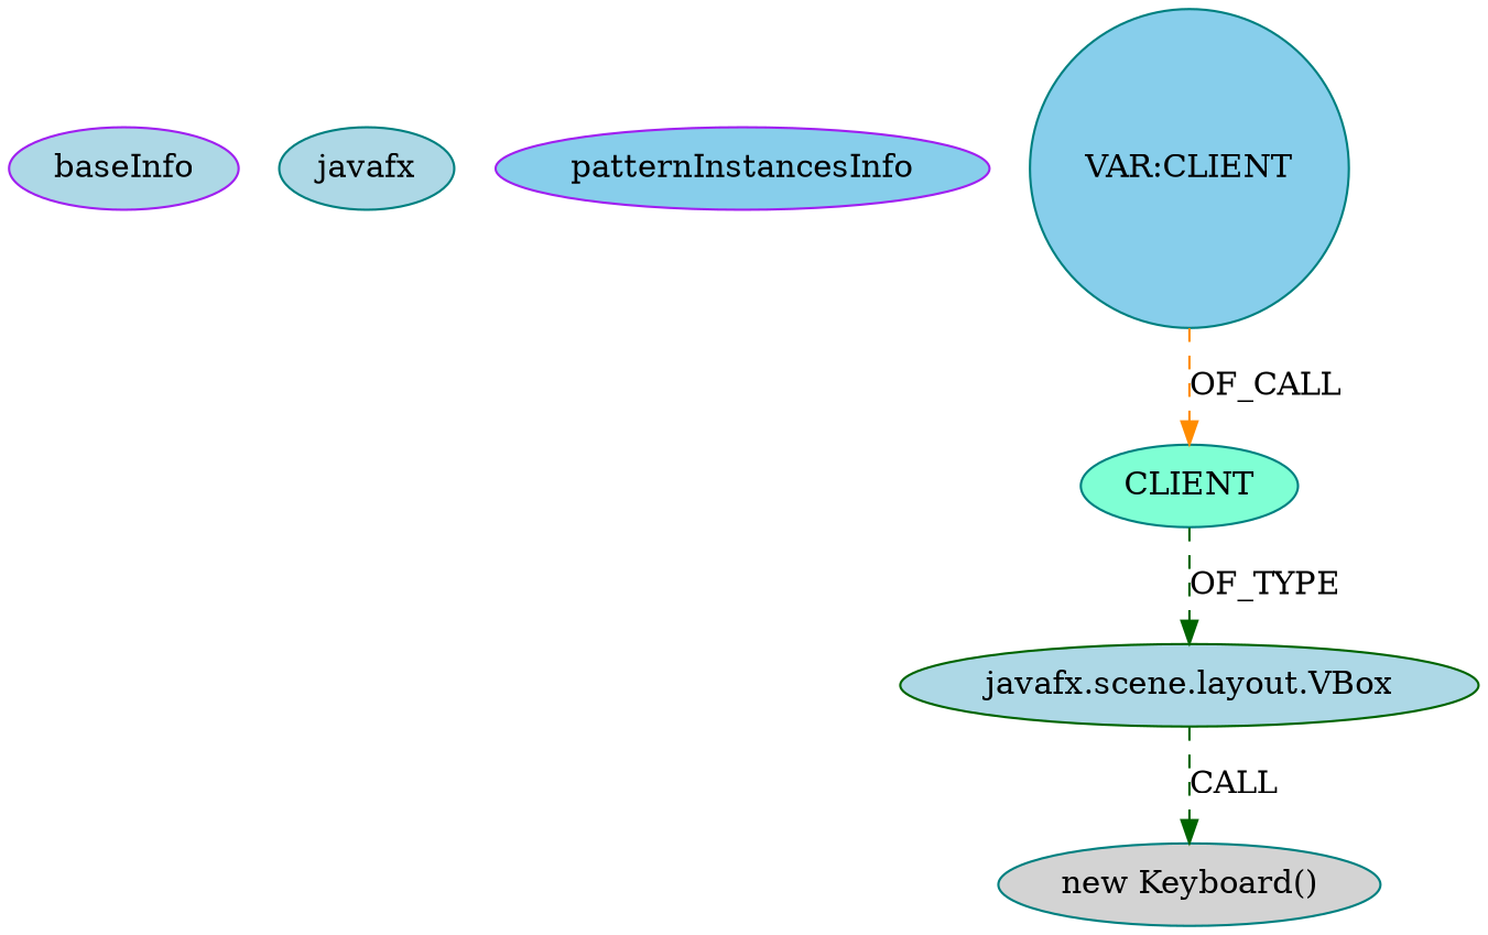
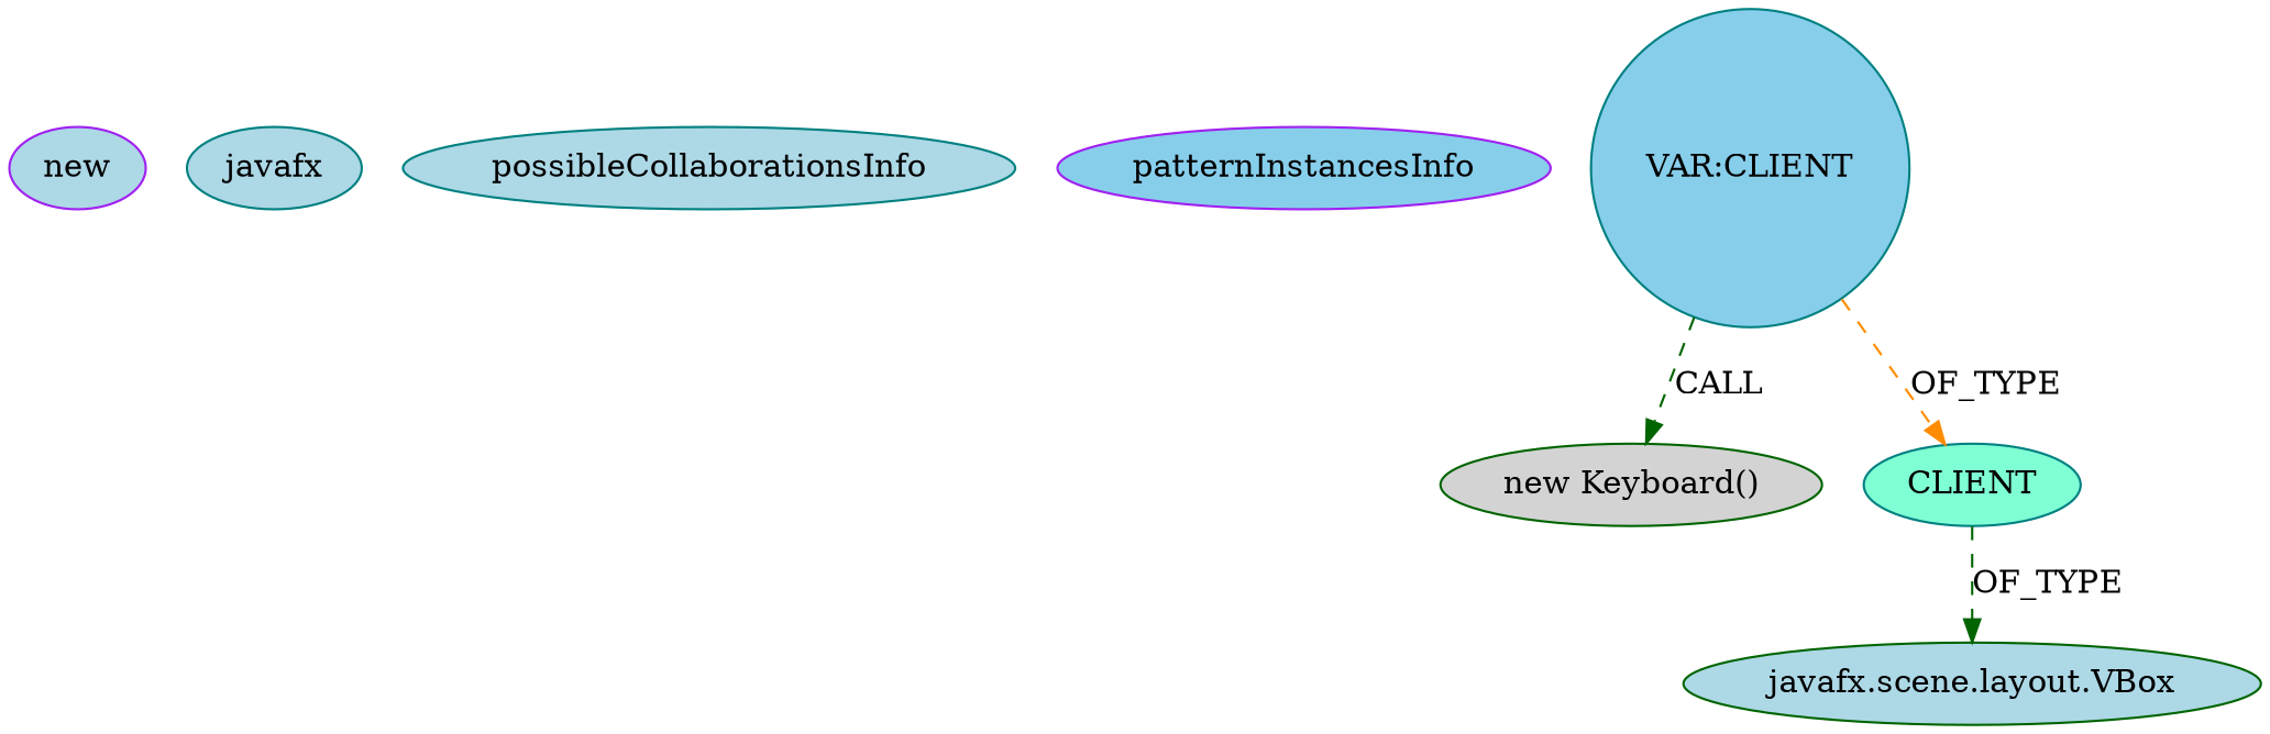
  digraph {
    node [color=teal fillcolor=lightblue style=filled]
    edge [color=darkgreen style=dashed]
-   baseInfo [category=pattern color=purple graphId=4518 isAnonymous=false possibleRelation=false]
+   baseInfo [category=pattern color=purple graphId=4518 isAnonymous=false possibleRelation=false label=new]
    n2 [label=javafx]
+   possibleCollaborationsInfo
    patternInstancesInfo [0="itollu-keyboard~/itollu-keyboard/keyboard-master/keyboard/src/main/java/tel/itollu/javafx/controls/screenKeyboard/HelloJavaFX.java~HelloJavaFX~3227" 1="TobyRet-resizableKeyboard~/TobyRet-resizableKeyboard/resizableKeyboard-master/src/sample/Keyboard/ResizableKeyboardSample.java~ResizableKeyboardSample~1469" color=purple fillcolor=skyblue]
-   n5 [fillcolor=lightgrey isFrameworkType=false label="new Keyboard()" vertexType=CONSTRUCTOR_CALL]
+   n5 [color=darkgreen fillcolor=lightgrey isFrameworkType=false label="new Keyboard()" vertexType=CONSTRUCTOR_CALL]
    n6 [fillcolor=skyblue isFrameworkType=false label="VAR:CLIENT" shape=circle vertexType=VARIABLE_EXPRESION]
    n7 [fillcolor=aquamarine isFrameworkType=false label=CLIENT vertexType=REFERENCE_CLIENT_CLASS_DECLARATION]
    n8 [color=darkgreen isFrameworkType=false label="javafx.scene.layout.VBox" vertexType=FRAMEWORK_CLASS_TYPE]
-   n8 -> n5 [label=CALL]
-   n6 -> n7 [color=darkorange label=OF_CALL]
+   n6 -> n5 [label=CALL]
+   n6 -> n7 [color=darkorange label=OF_TYPE]
    n7 -> n8 [label=OF_TYPE]
  }
